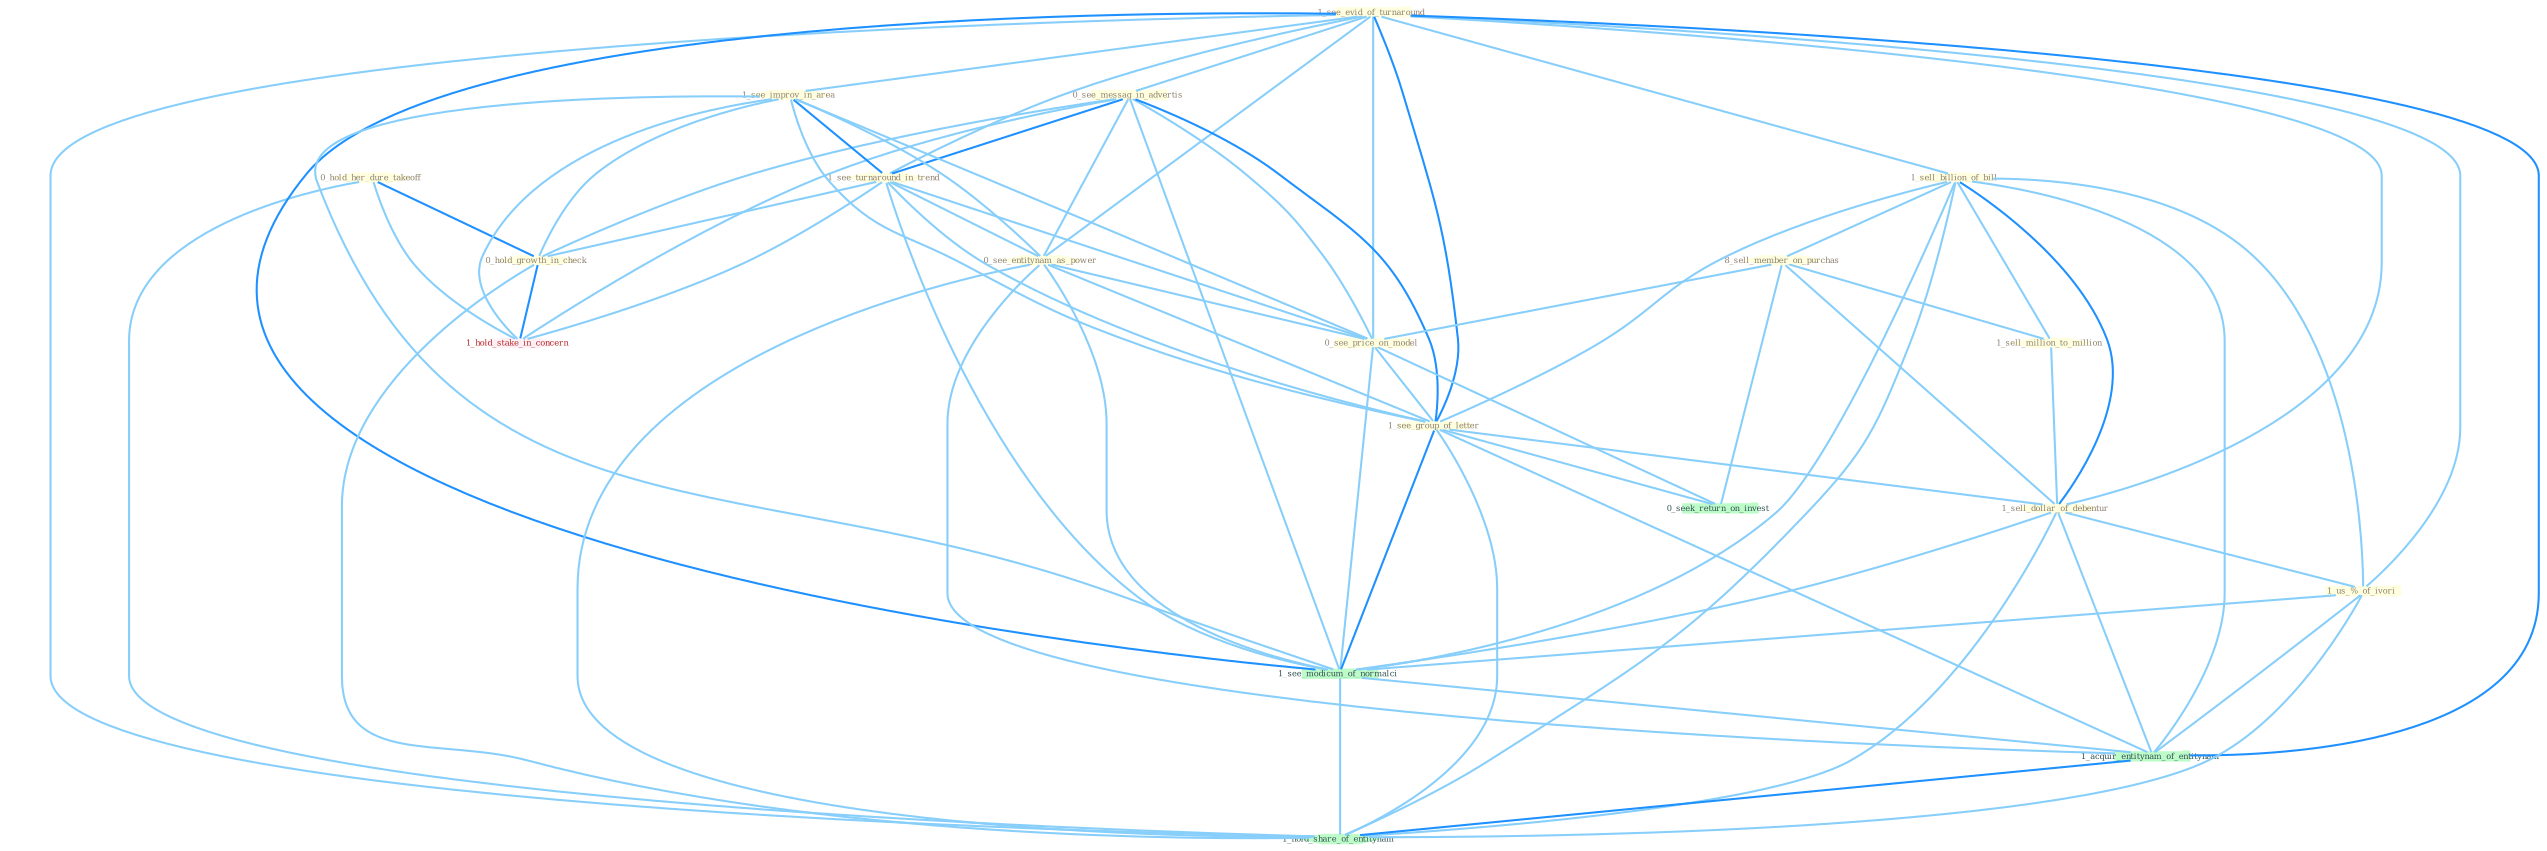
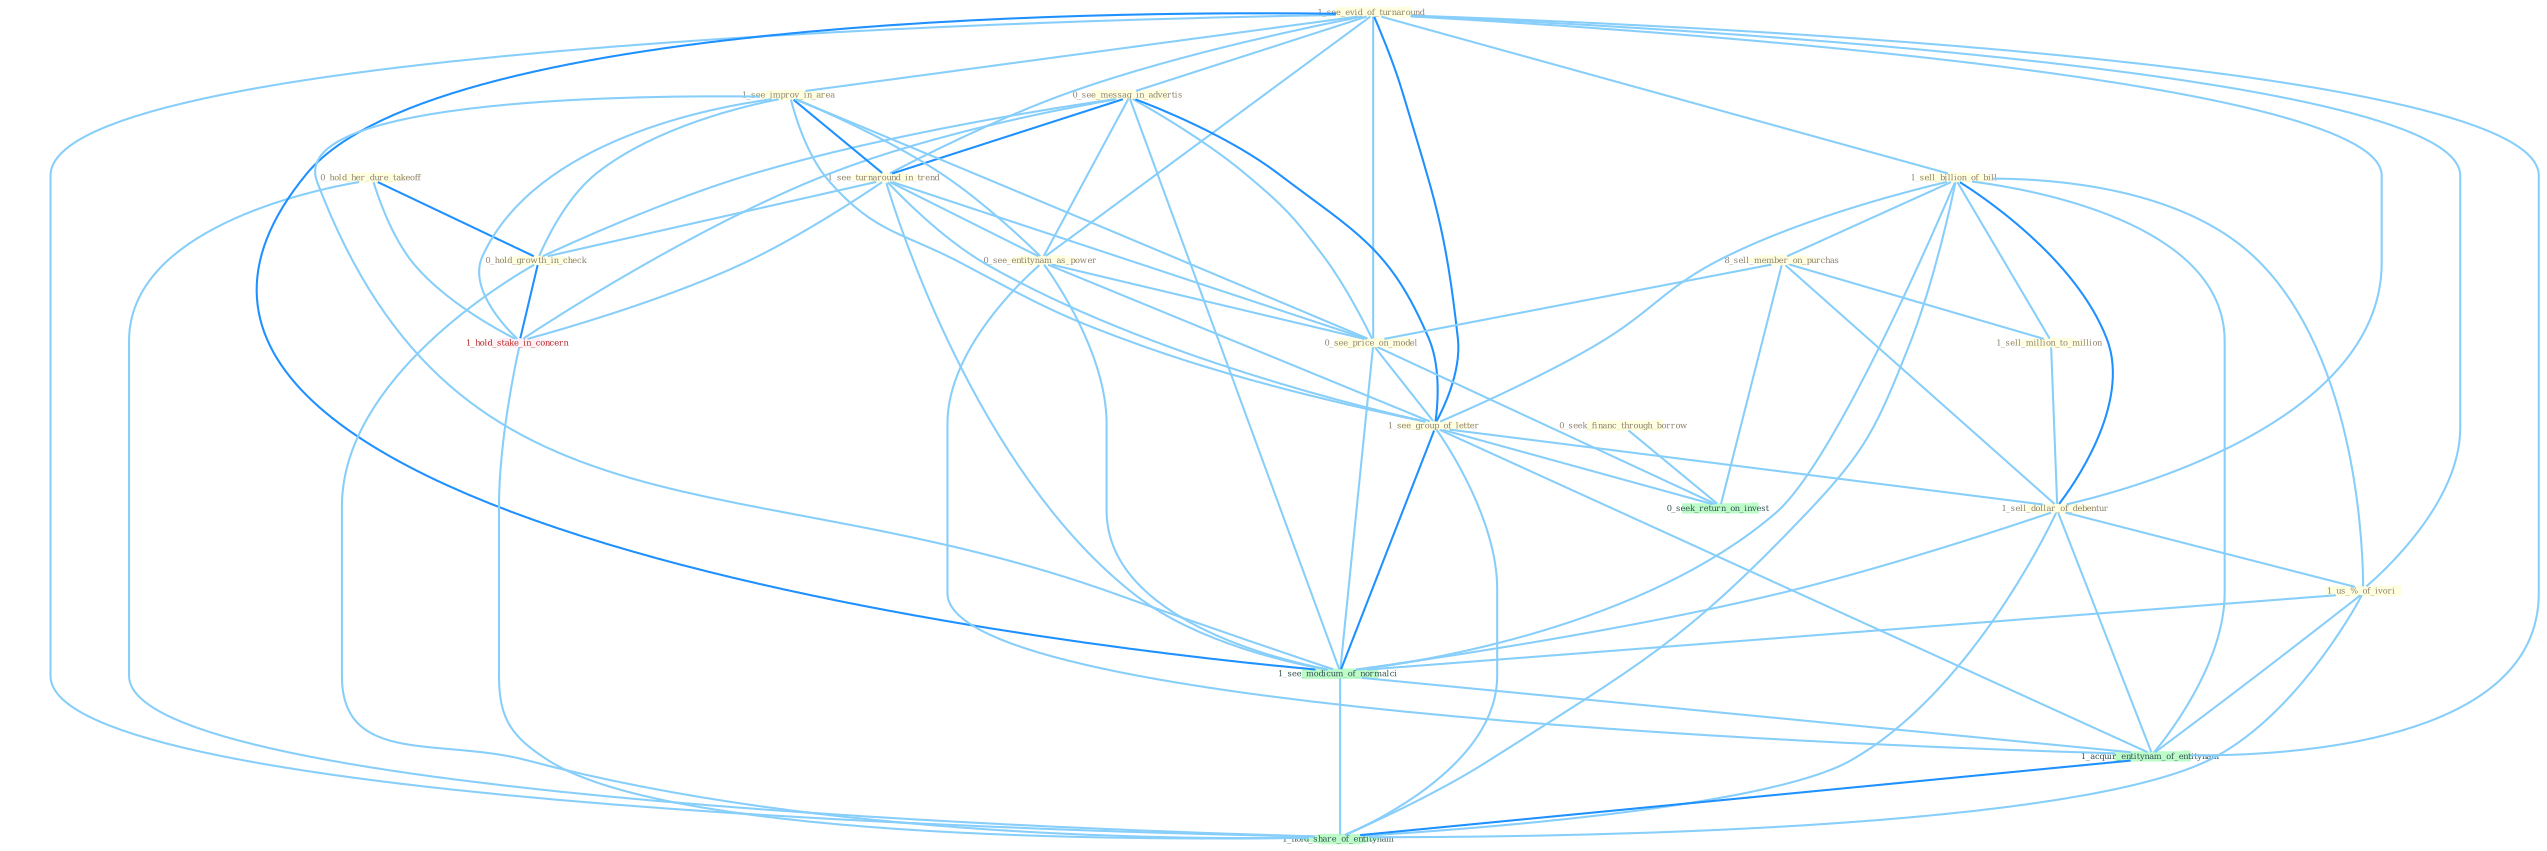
  graph {
    node [color="#ffffe0" fixedsize=true fontcolor="#8b7d6b" fontsize=4 shape=hexagon style=filled]
    edge [color="#87cefa" w=1]
    "0_hold_her_dure_takeoff " [height=.06 width=.5]
    "1_see_evid_of_turnaround " [height=.06 shape=folder width=.5]
    "1_sell_billion_of_bill " [height=.06 shape=ellipse width=.5]
    "0_see_messag_in_advertis " [height=.06 shape=folder width=.5]
    "1_see_improv_in_area " [height=.06 width=.5]
    "1_see_turnaround_in_trend " [height=.06 width=.5]
    "0_see_entitynam_as_power " [height=.06 width=.5]
    n8 [height=.06 label="8_sell_member_on_purchas" width=.5]
    "1_sell_million_to_million " [height=.06 width=.5]
    "0_see_price_on_model " [height=.06 shape=folder width=.5]
+   "0_seek_financ_through_borrow " [height=.06 shape=folder width=.5]
    "0_hold_growth_in_check " [height=.06 width=.5]
    "1_see_group_of_letter " [height=.06 shape=ellipse width=.5]
    "1_sell_dollar_of_debentur " [height=.06 shape=ellipse width=.5]
    "1_us_%_of_ivori " [height=.06 shape=folder width=.5]
    "1_hold_stake_in_concern " [color="#fff0f5" fontcolor="#b22222" height=.06 width=.5]
    "1_hold_share_of_entitynam " [color="#BDFCC9" fontcolor="#2f4f4f" height=.06 width=.5]
    "1_see_modicum_of_normalci " [color="#BDFCC9" fontcolor="#2f4f4f" height=.06 shape=folder width=.5]
    "1_acquir_entitynam_of_entitynam " [color="#BDFCC9" fontcolor="#2f4f4f" height=.06 shape=folder width=.5]
    "0_seek_return_on_invest " [color="#BDFCC9" fontcolor="#2f4f4f" height=.06 shape=folder width=.5]
    subgraph sub_1 {
      "0_hold_her_dure_takeoff "
      "1_see_evid_of_turnaround "
      "1_sell_billion_of_bill "
      "0_see_messag_in_advertis "
      "1_see_improv_in_area "
      "1_see_turnaround_in_trend "
      "0_see_entitynam_as_power "
      n8
      "1_sell_million_to_million "
      "0_see_price_on_model "
+     "0_seek_financ_through_borrow "
      "0_hold_growth_in_check "
      "1_see_group_of_letter "
      "1_sell_dollar_of_debentur "
      "1_us_%_of_ivori "
    }
    subgraph sub_2 {
      "1_hold_stake_in_concern "
    }
    "0_hold_her_dure_takeoff " -- "0_hold_growth_in_check " [color="#1e90ff"]
    "0_hold_her_dure_takeoff " -- "1_hold_stake_in_concern "
    "0_hold_her_dure_takeoff " -- "1_hold_share_of_entitynam "
    "1_see_evid_of_turnaround " -- "1_sell_billion_of_bill "
    "1_see_evid_of_turnaround " -- "0_see_messag_in_advertis "
    "1_see_evid_of_turnaround " -- "1_see_improv_in_area "
    "1_see_evid_of_turnaround " -- "1_see_turnaround_in_trend "
    "1_see_evid_of_turnaround " -- "0_see_entitynam_as_power "
    "1_see_evid_of_turnaround " -- "0_see_price_on_model "
    "1_see_evid_of_turnaround " -- "1_see_group_of_letter " [color="#1e90ff" w=2]
    "1_see_evid_of_turnaround " -- "1_sell_dollar_of_debentur "
    "1_see_evid_of_turnaround " -- "1_us_%_of_ivori "
    "1_see_evid_of_turnaround " -- "1_hold_share_of_entitynam "
    "1_see_evid_of_turnaround " -- "1_see_modicum_of_normalci " [color="#1e90ff" w=2]
-   "1_see_evid_of_turnaround " -- "1_acquir_entitynam_of_entitynam " [color="#1e90ff"]
+   "1_see_evid_of_turnaround " -- "1_acquir_entitynam_of_entitynam "
    "1_sell_billion_of_bill " -- n8
    "1_sell_billion_of_bill " -- "1_sell_million_to_million "
    "1_sell_billion_of_bill " -- "1_see_group_of_letter "
    "1_sell_billion_of_bill " -- "1_sell_dollar_of_debentur " [color="#1e90ff" w=2]
    "1_sell_billion_of_bill " -- "1_us_%_of_ivori "
    "1_sell_billion_of_bill " -- "1_hold_share_of_entitynam "
    "1_sell_billion_of_bill " -- "1_see_modicum_of_normalci "
    "1_sell_billion_of_bill " -- "1_acquir_entitynam_of_entitynam "
    "0_see_messag_in_advertis " -- "1_see_turnaround_in_trend " [color="#1e90ff" w=2]
    "0_see_messag_in_advertis " -- "0_see_entitynam_as_power "
    "0_see_messag_in_advertis " -- "0_see_price_on_model "
    "0_see_messag_in_advertis " -- "0_hold_growth_in_check "
    "0_see_messag_in_advertis " -- "1_see_group_of_letter " [color="#1e90ff"]
    "0_see_messag_in_advertis " -- "1_hold_stake_in_concern "
    "0_see_messag_in_advertis " -- "1_see_modicum_of_normalci "
    "1_see_improv_in_area " -- "1_see_turnaround_in_trend " [color="#1e90ff" w=2]
    "1_see_improv_in_area " -- "0_see_entitynam_as_power "
    "1_see_improv_in_area " -- "0_see_price_on_model "
    "1_see_improv_in_area " -- "0_hold_growth_in_check "
    "1_see_improv_in_area " -- "1_see_group_of_letter "
    "1_see_improv_in_area " -- "1_hold_stake_in_concern "
    "1_see_improv_in_area " -- "1_see_modicum_of_normalci "
    "1_see_turnaround_in_trend " -- "0_see_entitynam_as_power "
    "1_see_turnaround_in_trend " -- "0_see_price_on_model "
    "1_see_turnaround_in_trend " -- "0_hold_growth_in_check "
    "1_see_turnaround_in_trend " -- "1_see_group_of_letter "
    "1_see_turnaround_in_trend " -- "1_hold_stake_in_concern "
    "1_see_turnaround_in_trend " -- "1_see_modicum_of_normalci "
    "0_see_entitynam_as_power " -- "0_see_price_on_model "
    "0_see_entitynam_as_power " -- "1_see_group_of_letter "
    "0_see_entitynam_as_power " -- "1_see_modicum_of_normalci "
    "0_see_entitynam_as_power " -- "1_acquir_entitynam_of_entitynam "
    n8 -- "1_sell_million_to_million "
    n8 -- "0_see_price_on_model "
    n8 -- "1_sell_dollar_of_debentur "
    n8 -- "0_seek_return_on_invest "
    "1_sell_million_to_million " -- "1_sell_dollar_of_debentur "
    "0_see_price_on_model " -- "1_see_group_of_letter "
    "0_see_price_on_model " -- "1_see_modicum_of_normalci "
    "0_see_price_on_model " -- "0_seek_return_on_invest "
+   "0_seek_financ_through_borrow " -- "0_seek_return_on_invest "
    "0_hold_growth_in_check " -- "1_hold_stake_in_concern " [color="#1e90ff" w=2]
    "0_hold_growth_in_check " -- "1_hold_share_of_entitynam "
    "1_see_group_of_letter " -- "1_sell_dollar_of_debentur "
    "1_see_group_of_letter " -- "1_hold_share_of_entitynam "
    "1_see_group_of_letter " -- "1_see_modicum_of_normalci " [color="#1e90ff" w=2]
    "1_see_group_of_letter " -- "1_acquir_entitynam_of_entitynam "
    "1_see_group_of_letter " -- "0_seek_return_on_invest "
    "1_sell_dollar_of_debentur " -- "1_us_%_of_ivori "
    "1_sell_dollar_of_debentur " -- "1_hold_share_of_entitynam "
    "1_sell_dollar_of_debentur " -- "1_see_modicum_of_normalci "
    "1_sell_dollar_of_debentur " -- "1_acquir_entitynam_of_entitynam "
    "1_us_%_of_ivori " -- "1_hold_share_of_entitynam "
    "1_us_%_of_ivori " -- "1_see_modicum_of_normalci "
    "1_us_%_of_ivori " -- "1_acquir_entitynam_of_entitynam "
-   "0_see_entitynam_as_power " -- "1_hold_share_of_entitynam "
+   "1_hold_stake_in_concern " -- "1_hold_share_of_entitynam "
    "1_see_modicum_of_normalci " -- "1_hold_share_of_entitynam "
    "1_see_modicum_of_normalci " -- "1_acquir_entitynam_of_entitynam "
    "1_acquir_entitynam_of_entitynam " -- "1_hold_share_of_entitynam " [color="#1e90ff" w=2]
  }
